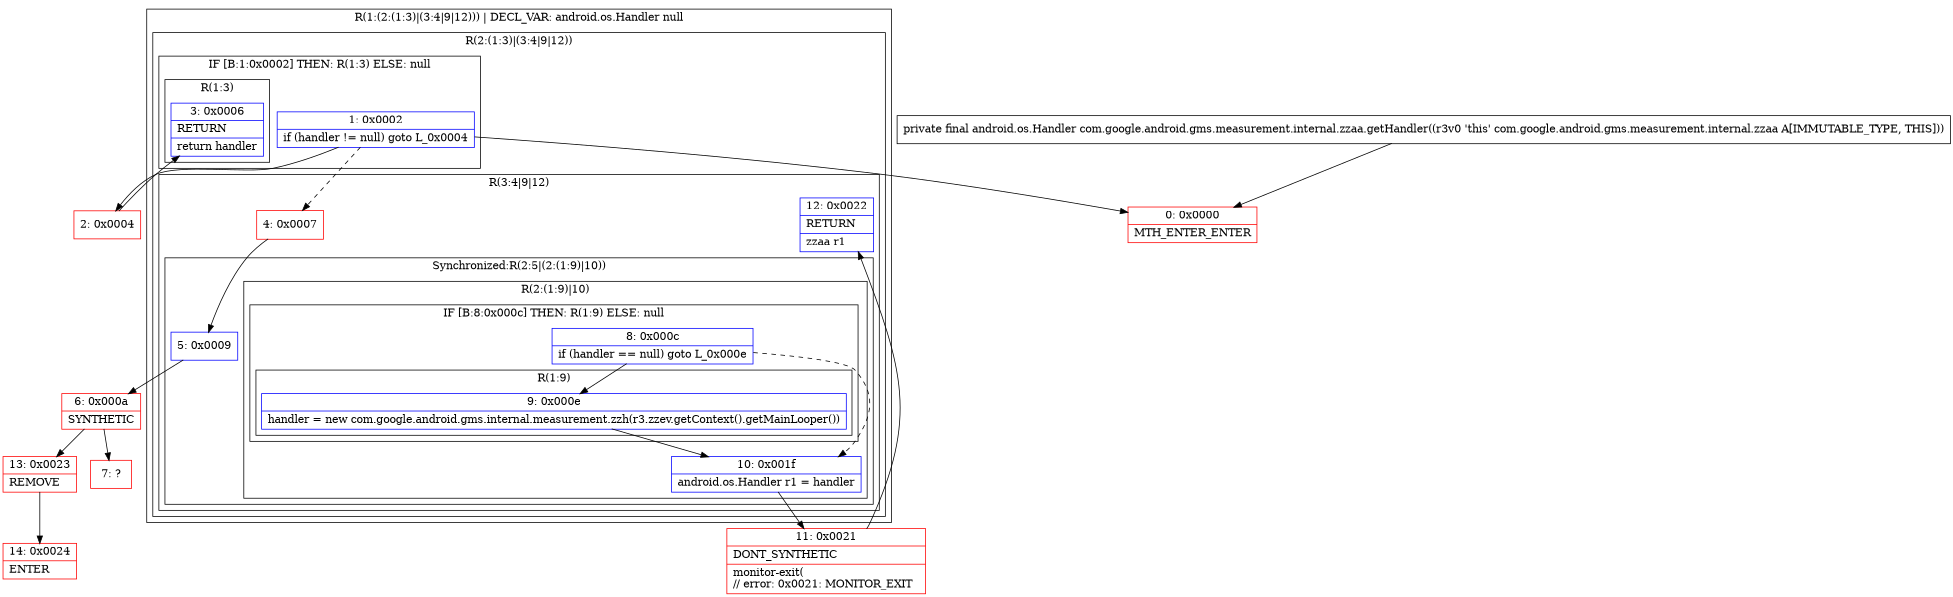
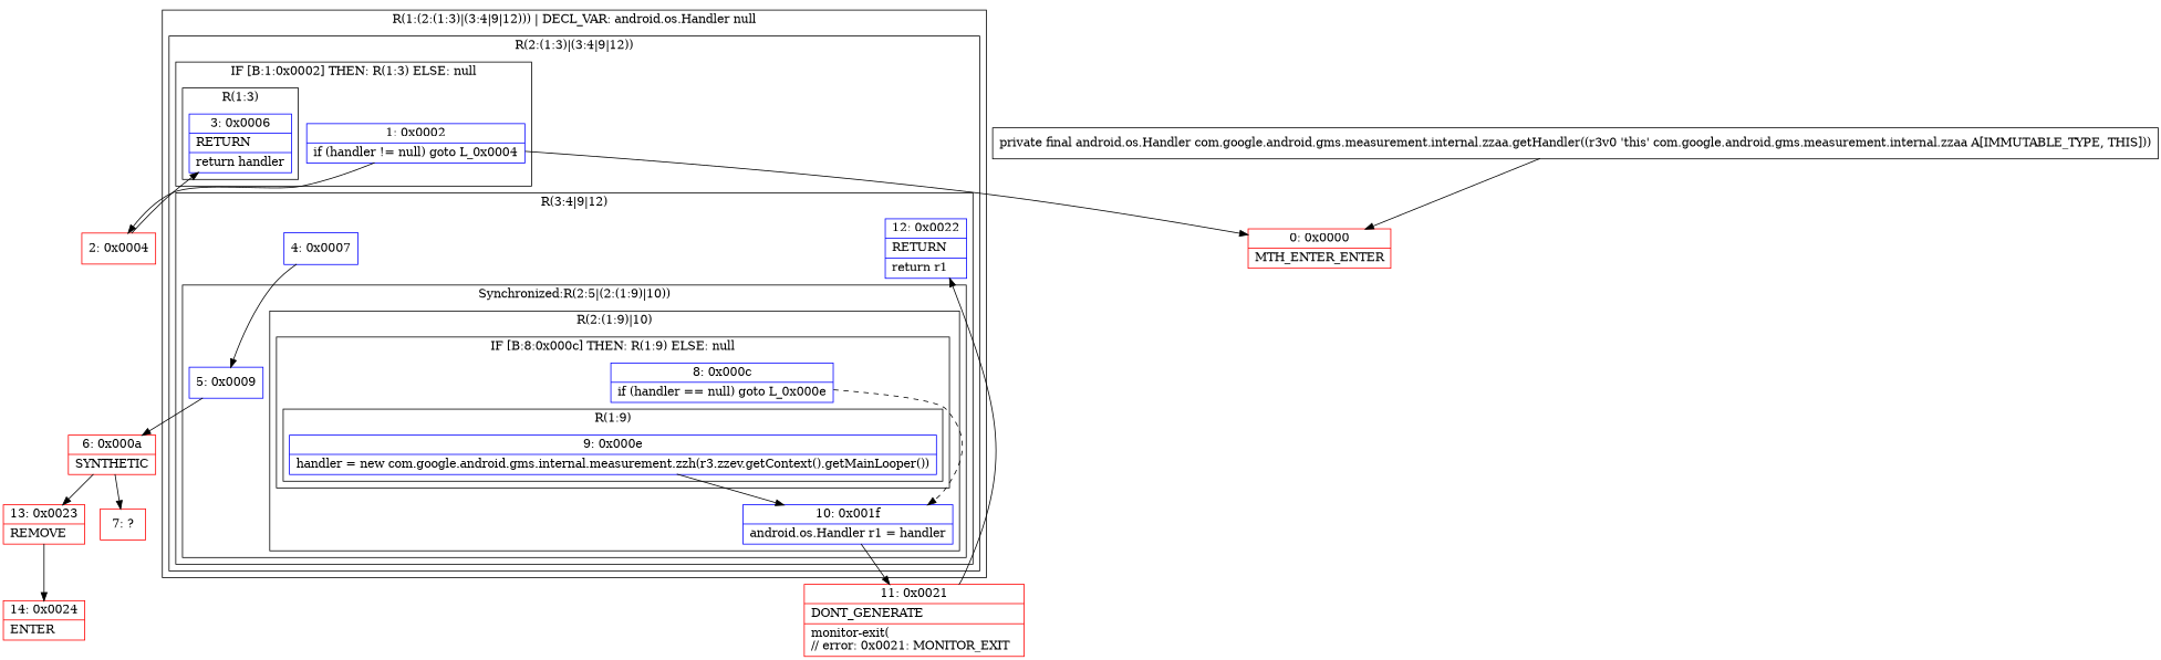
  digraph {
    node [color=blue shape=record]
    n1 [label="{3\:\ 0x0006|RETURN\l|return handler\l}"]
    n2 [label="{1\:\ 0x0002|if (handler != null) goto L_0x0004\l}"]
    n3 [label="{9\:\ 0x000e|handler = new com.google.android.gms.internal.measurement.zzh(r3.zzev.getContext().getMainLooper())\l}"]
    n4 [label="{8\:\ 0x000c|if (handler == null) goto L_0x000e\l}"]
    n5 [label="{10\:\ 0x001f|android.os.Handler r1 = handler\l}"]
    n6 [label="{5\:\ 0x0009}"]
-   n7 [color=red label="{4\:\ 0x0007}"]
-   n8 [label="{12\:\ 0x0022|RETURN\l|zzaa r1\l}"]
+   n7 [label="{4\:\ 0x0007}"]
+   n8 [label="{12\:\ 0x0022|RETURN\l|return r1\l}"]
    n9 [color=red label="{2\:\ 0x0004}"]
    n10 [color=red label="{0\:\ 0x0000|MTH_ENTER_ENTER\l}"]
-   n11 [color=red label="{11\:\ 0x0021|DONT_SYNTHETIC\l|monitor\-exit(\l\/\/ error: 0x0021: MONITOR_EXIT  \l}"]
+   n11 [color=red label="{11\:\ 0x0021|DONT_GENERATE\l|monitor\-exit(\l\/\/ error: 0x0021: MONITOR_EXIT  \l}"]
    n12 [color=red label="{6\:\ 0x000a|SYNTHETIC\l}"]
    n13 [color=red label="{7\:\ ?}"]
    n14 [color=red label="{13\:\ 0x0023|REMOVE\l}"]
    n15 [color=red label="{14\:\ 0x0024|ENTER\l}"]
    n16 [label="{private final android.os.Handler com.google.android.gms.measurement.internal.zzaa.getHandler((r3v0 'this' com.google.android.gms.measurement.internal.zzaa A[IMMUTABLE_TYPE, THIS])) }" color=""]
    subgraph cluster_1 {
      label="R(1:(2:(1:3)|(3:4|9|12))) | DECL_VAR: android.os.Handler null\l"
      subgraph cluster_2 {
        label="R(2:(1:3)|(3:4|9|12))"
        subgraph cluster_3 {
          label="IF [B:1:0x0002] THEN: R(1:3) ELSE: null"
          n2
          subgraph cluster_4 {
            label="R(1:3)"
            n1
          }
        }
        subgraph cluster_5 {
          label="R(3:4|9|12)"
          n7
          n8
          subgraph cluster_6 {
            label="Synchronized:R(2:5|(2:(1:9)|10))"
            n6
            subgraph cluster_7 {
              label="R(2:(1:9)|10)"
              n5
              subgraph cluster_8 {
                label="IF [B:8:0x000c] THEN: R(1:9) ELSE: null"
                n4
                subgraph cluster_9 {
                  label="R(1:9)"
                  n3
                }
              }
            }
          }
        }
      }
    }
-   n2 -> n7 [style=dashed]
    n2 -> n9
    n2 -> n10
    n3 -> n5
-   n4 -> n3
    n4 -> n5 [style=dashed]
    n5 -> n11
    n6 -> n12
    n7 -> n6
    n9 -> n1
    n11 -> n8
    n12 -> n13
    n12 -> n14
    n14 -> n15
    n16 -> n10
  }
